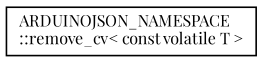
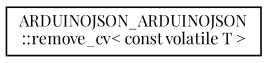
  digraph {
    rankdir=LR
    fontname="Playfair Display"
-   n1 [color=black fillcolor=white fontname="Playfair Display" fontsize=10 height=0.2 label="ARDUINOJSON_NAMESPACE\l::remove_cv\< const volatile T \>" shape=record style=filled width=0.4]
+   n1 [color=black fillcolor=white fontname="Playfair Display" fontsize=10 height=0.2 label="ARDUINOJSON_ARDUINOJSON\l::remove_cv\< const volatile T \>" shape=record style=filled width=0.4]
  }
